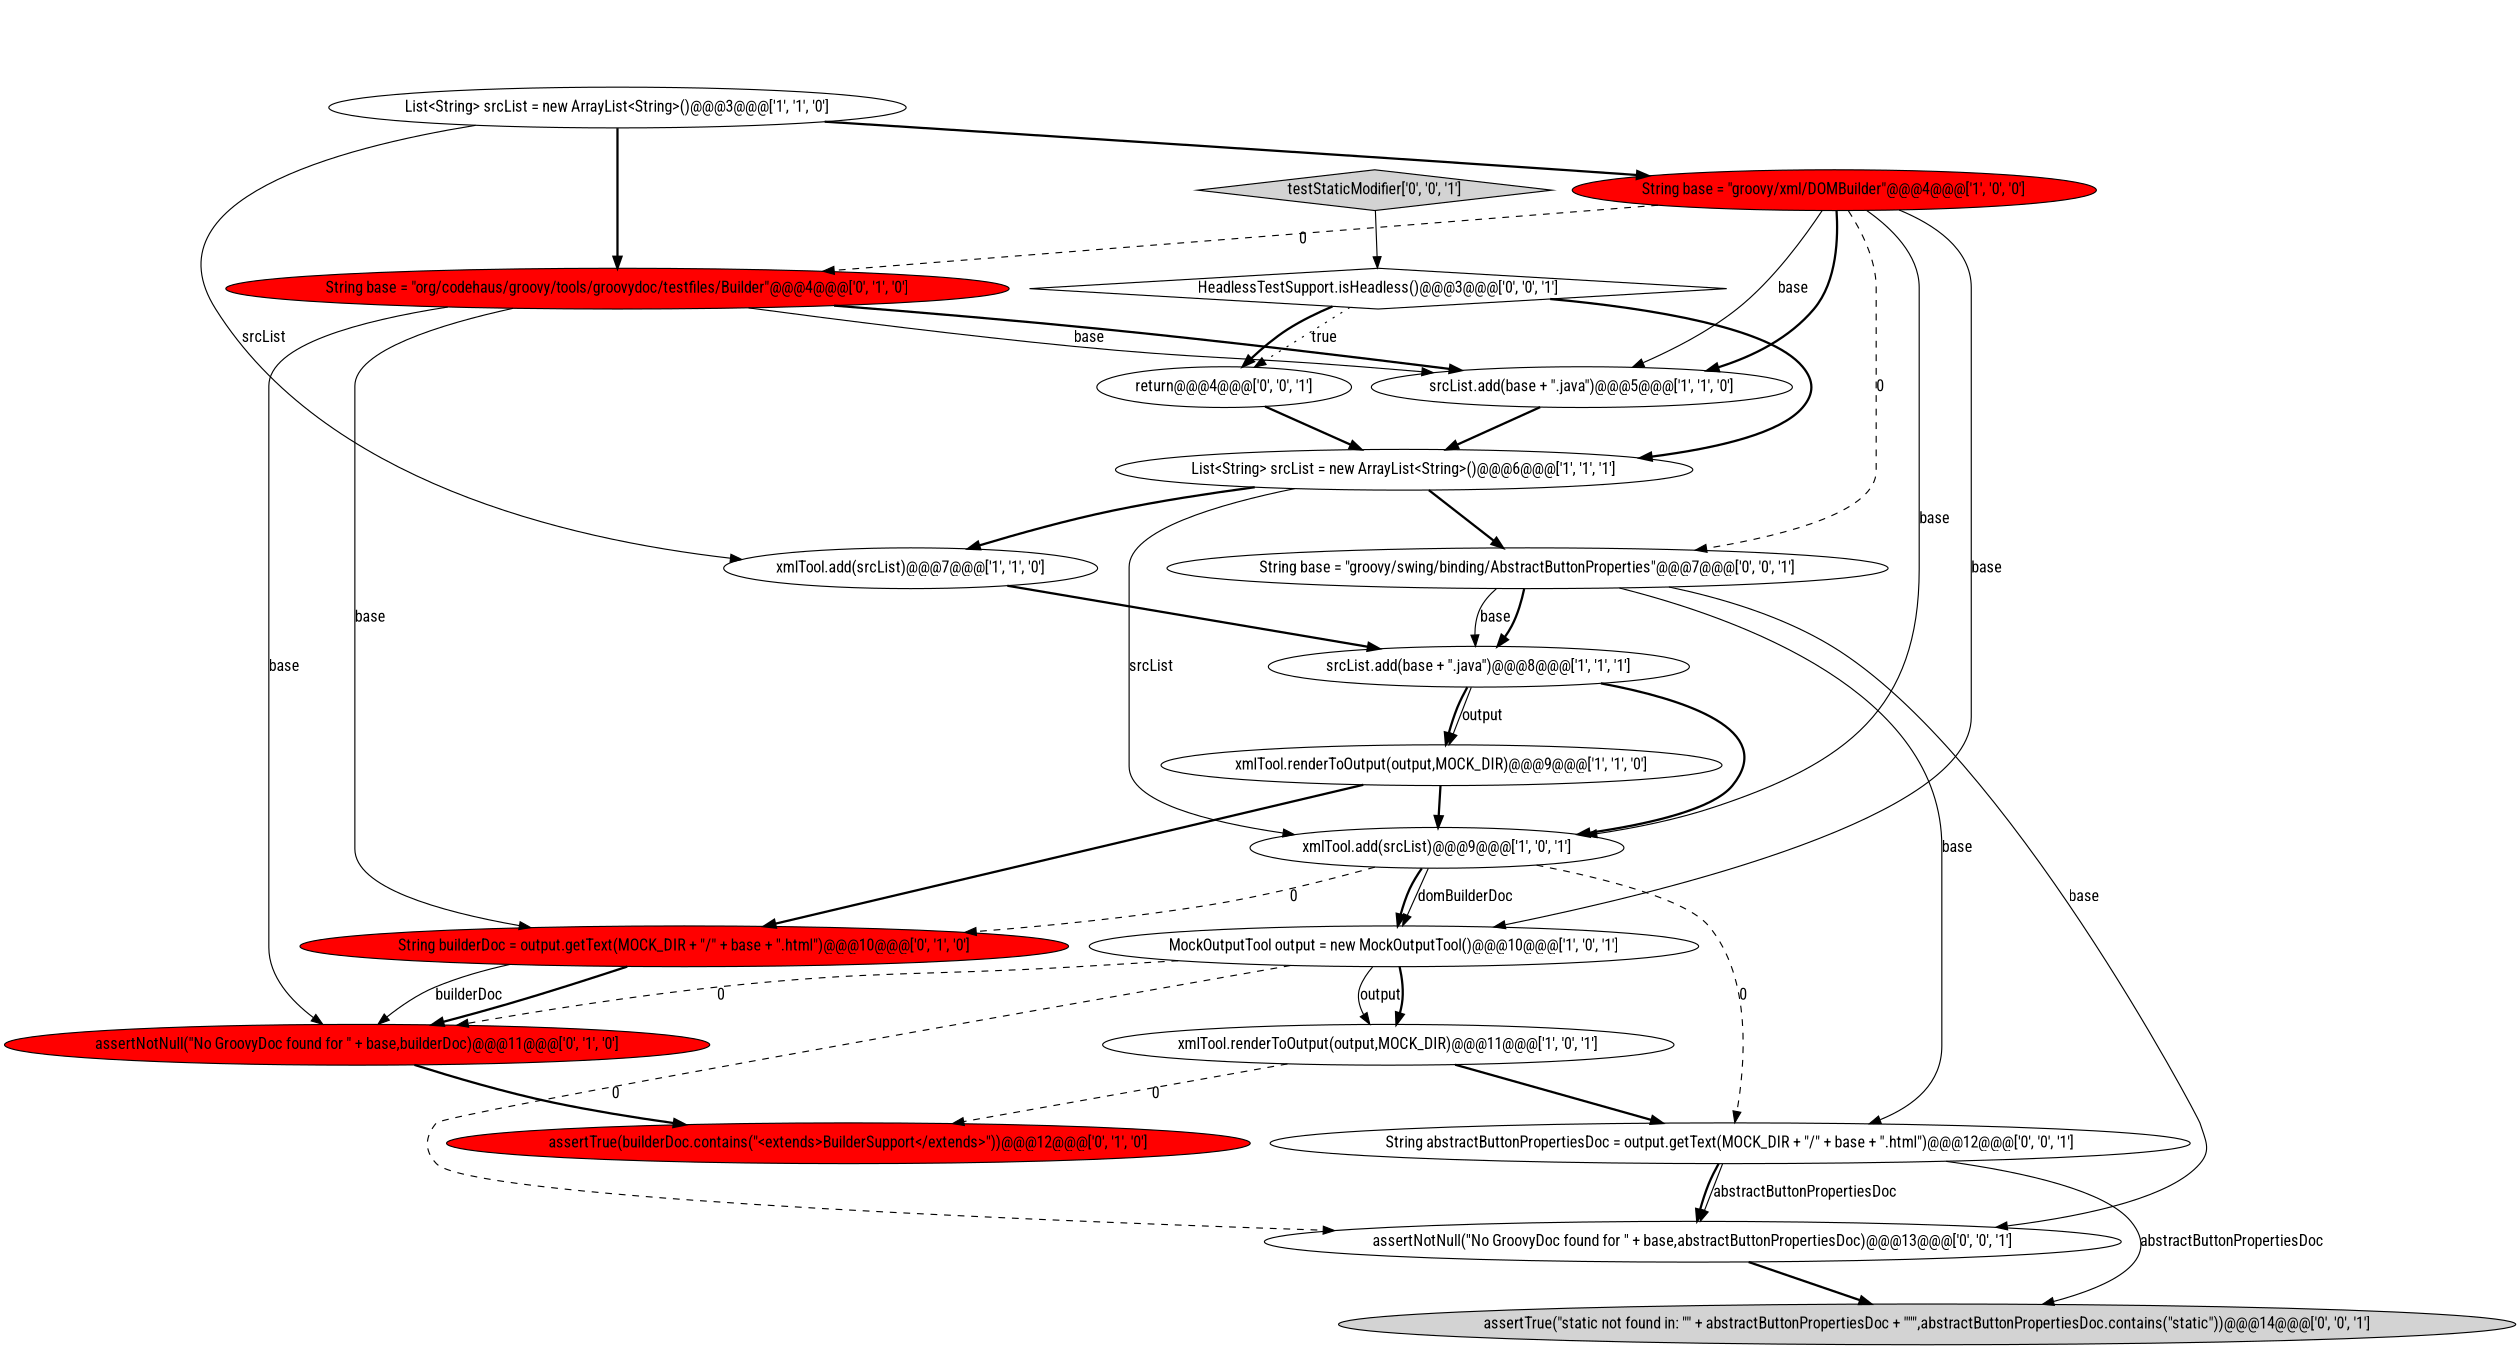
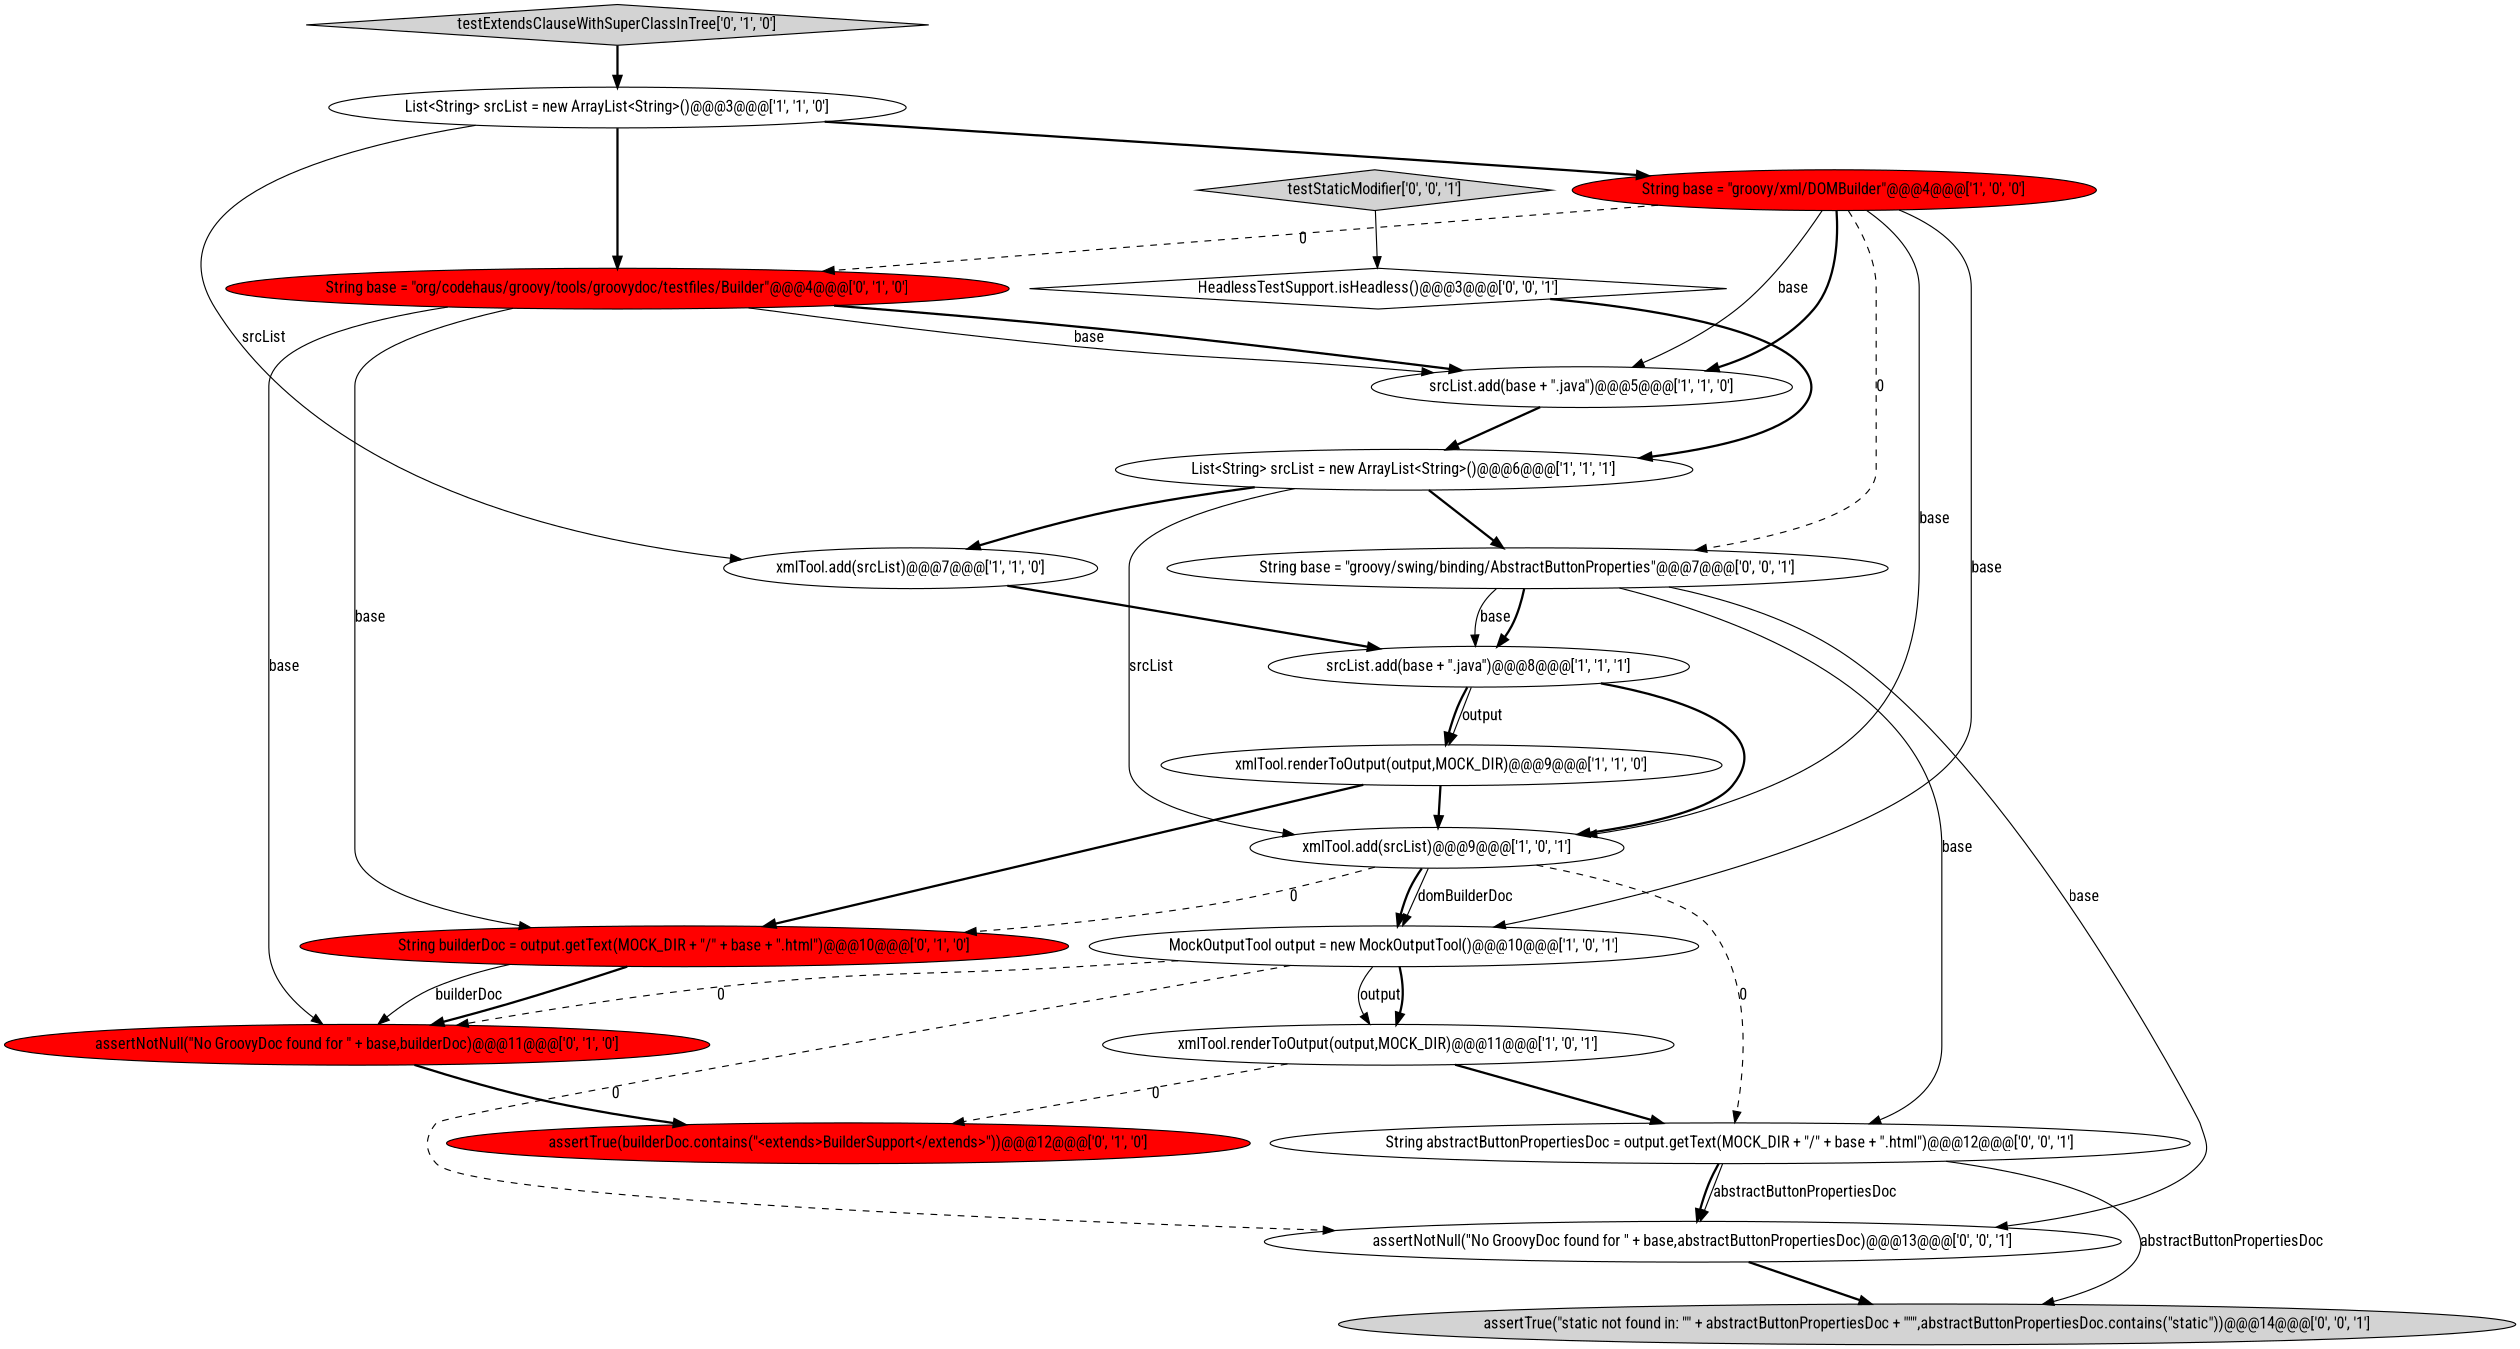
  digraph {
    fontname="Roboto Condensed"
    node [fillcolor=white fontname="Roboto Condensed" shape=ellipse style=filled]
    edge [fontname="Roboto Condensed" style=bold]
    n1 [label="MockOutputTool output = new MockOutputTool()@@@10@@@['1', '0', '1']"]
    n2 [label="assertNotNull(\"No GroovyDoc found for \" + base,abstractButtonPropertiesDoc)@@@13@@@['0', '0', '1']"]
    n3 [label="xmlTool.renderToOutput(output,MOCK_DIR)@@@11@@@['1', '0', '1']"]
    n4 [fillcolor=red label="assertNotNull(\"No GroovyDoc found for \" + base,builderDoc)@@@11@@@['0', '1', '0']"]
    n5 [fillcolor=lightgray label="assertTrue(\"static not found in: \"\" + abstractButtonPropertiesDoc + \"\"\",abstractButtonPropertiesDoc.contains(\"static\"))@@@14@@@['0', '0', '1']"]
    n6 [label="String abstractButtonPropertiesDoc = output.getText(MOCK_DIR + \"/\" + base + \".html\")@@@12@@@['0', '0', '1']"]
    n7 [fillcolor=red label="assertTrue(builderDoc.contains(\"<extends>BuilderSupport</extends>\"))@@@12@@@['0', '1', '0']"]
    n8 [label="xmlTool.add(srcList)@@@7@@@['1', '1', '0']"]
    n9 [label="srcList.add(base + \".java\")@@@8@@@['1', '1', '1']"]
    n10 [label="xmlTool.renderToOutput(output,MOCK_DIR)@@@9@@@['1', '1', '0']"]
    n11 [label="xmlTool.add(srcList)@@@9@@@['1', '0', '1']"]
    n12 [label="HeadlessTestSupport.isHeadless()@@@3@@@['0', '0', '1']" shape=diamond]
-   n13 [label="return@@@4@@@['0', '0', '1']"]
    n14 [label="List<String> srcList = new ArrayList<String>()@@@6@@@['1', '1', '1']"]
    n15 [label="String base = \"groovy/swing/binding/AbstractButtonProperties\"@@@7@@@['0', '0', '1']"]
    n16 [label="srcList.add(base + \".java\")@@@5@@@['1', '1', '0']"]
    n17 [label="List<String> srcList = new ArrayList<String>()@@@3@@@['1', '1', '0']"]
    n18 [fillcolor=red label="String base = \"groovy/xml/DOMBuilder\"@@@4@@@['1', '0', '0']"]
    n19 [fillcolor=red label="String base = \"org/codehaus/groovy/tools/groovydoc/testfiles/Builder\"@@@4@@@['0', '1', '0']"]
    n20 [fillcolor=red label="String builderDoc = output.getText(MOCK_DIR + \"/\" + base + \".html\")@@@10@@@['0', '1', '0']"]
    n21 [fillcolor=lightgray label="testStaticModifier['0', '0', '1']" shape=diamond]
+   n22 [fillcolor=lightgray label="testExtendsClauseWithSuperClassInTree['0', '1', '0']" shape=diamond]
    n1 -> n2 [label=0 style=dashed]
    n1 -> n3 [label=output style=solid]
    n1 -> n3
    n1 -> n4 [label=0 style=dashed]
    n2 -> n5
    n3 -> n6
    n3 -> n7 [label=0 style=dashed]
    n4 -> n7
    n6 -> n2 [label=abstractButtonPropertiesDoc style=solid]
    n6 -> n2
    n6 -> n5 [label=abstractButtonPropertiesDoc style=solid]
    n8 -> n9
    n9 -> n10 [label=output style=solid]
    n9 -> n10
    n9 -> n11
    n10 -> n11
    n10 -> n20
    n11 -> n1 [label=domBuilderDoc style=solid]
    n11 -> n1
    n11 -> n6 [label=0 style=dashed]
    n11 -> n20 [label=0 style=dashed]
-   n12 -> n13 [label=true style=dotted]
-   n12 -> n13
    n12 -> n14
-   n13 -> n14
    n14 -> n8
    n14 -> n11 [label=srcList style=solid]
    n14 -> n15
    n15 -> n2 [label=base style=solid]
    n15 -> n6 [label=base style=solid]
    n15 -> n9 [label=base style=solid]
    n15 -> n9
    n16 -> n14
    n17 -> n8 [label=srcList style=solid]
    n17 -> n18
    n17 -> n19
    n18 -> n1 [label=base style=solid]
    n18 -> n11 [label=base style=solid]
    n18 -> n15 [label=0 style=dashed]
    n18 -> n16 [label=base style=solid]
    n18 -> n16
    n18 -> n19 [label=0 style=dashed]
    n19 -> n4 [label=base style=solid]
    n19 -> n16 [label=base style=solid]
    n19 -> n16
    n19 -> n20 [label=base style=solid]
    n20 -> n4
    n20 -> n4 [label=builderDoc style=solid]
    n21 -> n12 [style=solid]
+   n22 -> n17
  }
